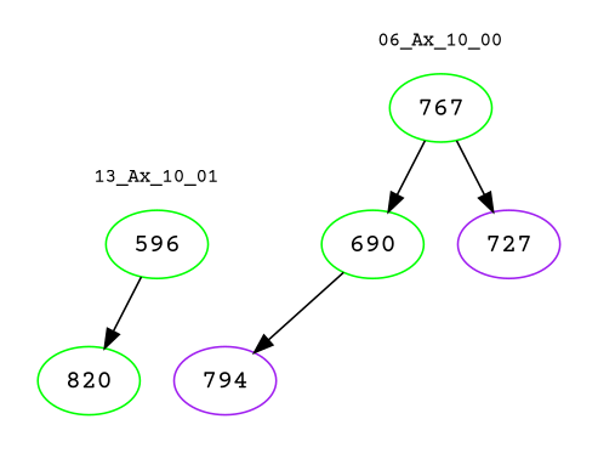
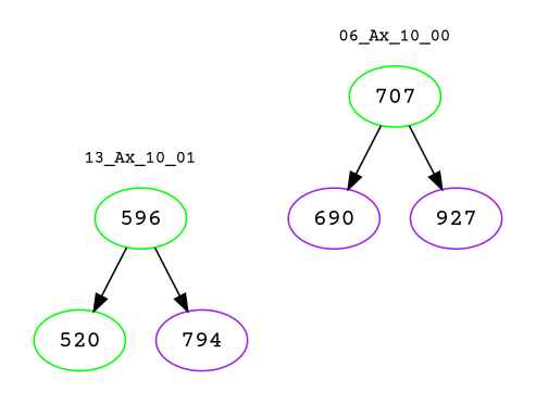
  digraph {
    fontname="Courier Prime"
    node [color=green fontname="Courier Prime"]
    edge [color=black fontname="Courier Prime"]
    n1 [label=596]
-   n2 [label=820]
+   n2 [label=520]
    n3 [color=purple label=794]
-   n4 [label=767]
-   n5 [label=690]
-   n6 [color=purple label=727]
+   n4 [label=707]
+   n5 [color=purple label=690]
+   n6 [color=purple label=927]
    subgraph cluster_1 {
      color=white
      fontsize=10
      label="13_Ax_10_01"
      n1
      n2
      n3
    }
    subgraph cluster_2 {
      color=white
      fontsize=10
      label="06_Ax_10_00"
      n4
      n5
      n6
    }
    n1 -> n2
-   n5 -> n3
+   n1 -> n3
    n4 -> n5
    n4 -> n6
  }
